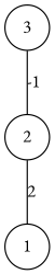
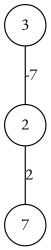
  graph {
    fontname="EB Garamond"
    node [fontname="EB Garamond" shape=circle]
    edge [fontname="EB Garamond"]
    3
    2
-   1
-   3 -- 2 [label=-1]
+   1 [label=7]
+   3 -- 2 [label=-7]
    2 -- 1 [label=2]
  }
